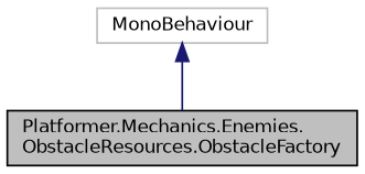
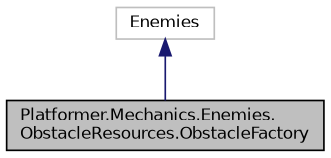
  digraph {
    node [fontname=Helvetica fontsize=10 shape=record style=filled]
    n1 [color=black fillcolor=grey75 fontcolor=black height=0.2 label="Platformer.Mechanics.Enemies.\lObstacleResources.ObstacleFactory" width=0.4]
-   n2 [color=grey75 fillcolor=white height=0.2 label=MonoBehaviour width=0.4]
+   n2 [color=grey75 fillcolor=white height=0.2 label=Enemies width=0.4]
    n2 -> n1 [color=midnightblue dir=back fontname=Helvetica fontsize=10 labelfontname=Helvetica labelfontsize=10 style=solid]
  }
